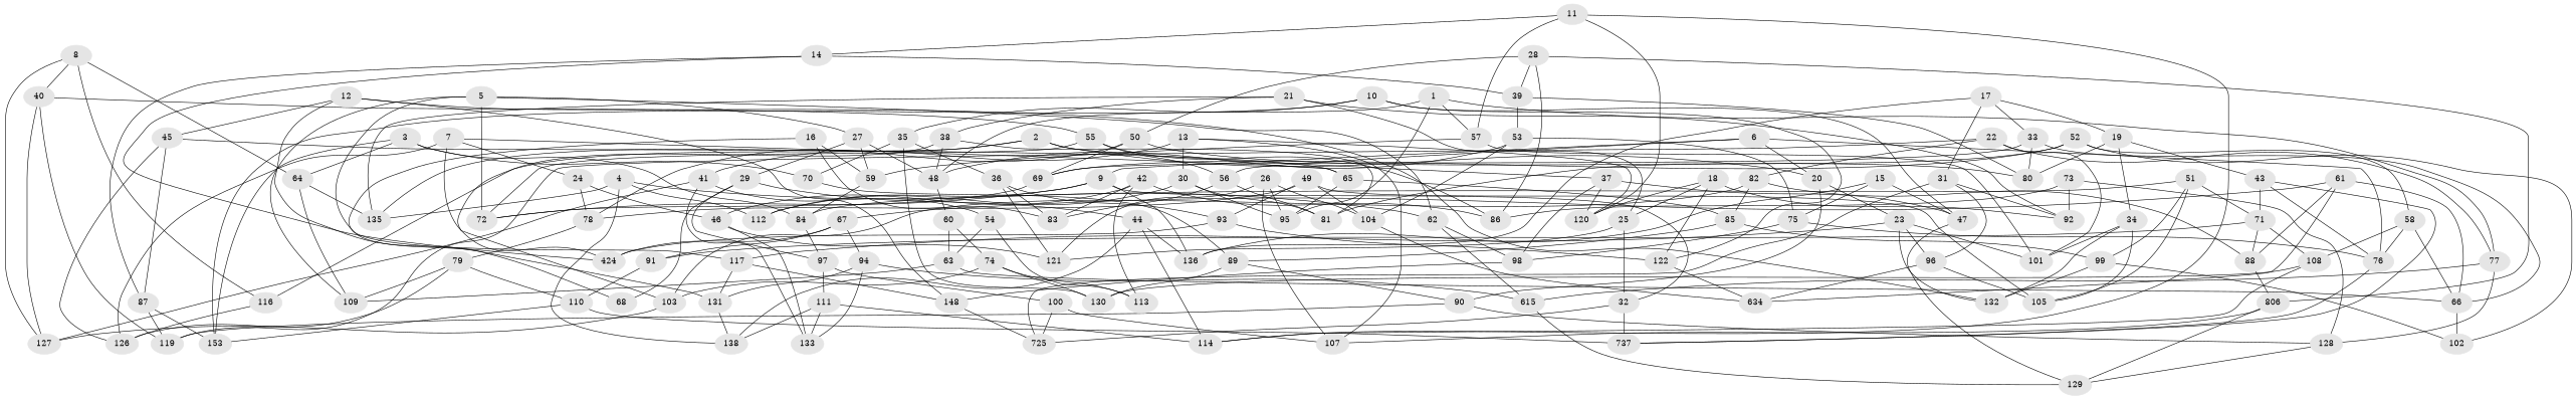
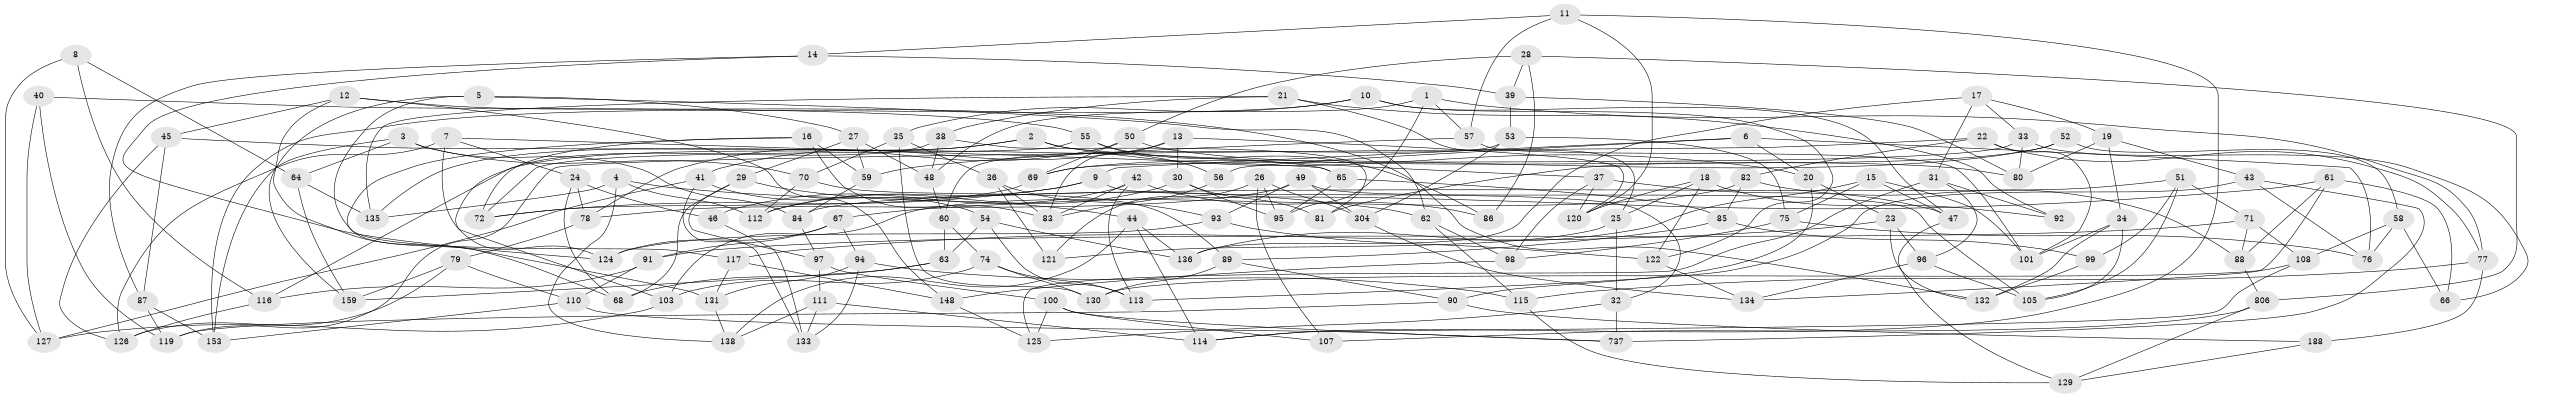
  graph {
    node [color=gray90 style=filled]
    1
    48
    57
    77
    95
    60
    101
    59
-   115 [label=615]
-   128
+   115
+   128 [label=188]
    2
    20
    37
    116
    135
    23
    90
    47
    120
    98
    126
    3
    64
    70
    84
    n26 [label=153]
-   109
+   109 [label=159]
    112
    89
    97
    4
    62
    138
    5
    27
    117
    29
    n38 [label=148]
    131
    6
    9
    56
    76
    32
    72
    83
    81
    7
    24
    65
-   124 [label=424]
+   124
    68
    46
    78
    85
    8
    40
    127
    119
    55
-   125 [label=725]
+   125
    n62 [label=737]
    10
    35
    122
    36
    130
    129
-   134 [label=634]
+   134
    11
    14
    114
    39
    87
    12
    45
    132
    13
    30
    41
    107
    54
    133
    80
    53
    15
    75
    136
    16
    17
    19
    31
    33
    34
    43
    92
    96
    66
    69
    18
    25
    121
    105
    113
    21
    38
    103
    22
    82
    88
    79
    26
-   104
+   104 [label=304]
    44
    28
    50
    86
    n118 [label=806]
    100
    111
-   102
    93
    63
    42
    74
    49
    51
    71
    99
    108
    91
    52
    58
    61
    67
    94
    110
-   73
    1 -- 48
    1 -- 57
    1 -- 77
    1 -- 95
    48 -- 60
    57 -- 101
    57 -- 59
    77 -- 115
    77 -- 128
    60 -- 63
    60 -- 74
    59 -- 84
    115 -- 129
    128 -- 129
    2 -- 20
    2 -- 37
    2 -- 116
    2 -- 135
    20 -- 23
    20 -- 90
    37 -- 47
    37 -- 120
    37 -- 98
    116 -- 126
    23 -- 117
    23 -- 132
    23 -- 96
    90 -- 128
    90 -- 119
    47 -- 129
    98 -- n38
    3 -- 64
    3 -- 70
    3 -- 84
    3 -- n26
    64 -- 135
    64 -- 109
+   70 -- 112
    70 -- 89
    84 -- 97
    89 -- 90
    89 -- 130
    97 -- 100
    97 -- 111
    4 -- 135
    4 -- 112
    4 -- 62
    4 -- 138
    62 -- 115
    62 -- 98
    5 -- 109
    5 -- 62
    5 -- 27
    5 -- 117
    27 -- 48
    27 -- 59
    27 -- 29
    117 -- n38
    117 -- 131
    29 -- 97
    29 -- 68
    29 -- 44
    n38 -- 125
    131 -- 138
    6 -- 20
    6 -- 9
    6 -- 56
    6 -- 76
    9 -- 112
    9 -- 32
    9 -- 72
    56 -- 83
-   56 -- 81
    32 -- 125
    32 -- n62
    7 -- 126
    7 -- 24
    7 -- 65
    7 -- 124
+   24 -- 68
    24 -- 46
    24 -- 78
    65 -- 95
    65 -- 85
    46 -- 133
-   46 -- 121
    78 -- 79
    85 -- 89
    85 -- 99
    8 -- 116
    8 -- 64
-   8 -- 40
    8 -- 127
    40 -- 127
    40 -- 119
    40 -- 55
    55 -- 56
    55 -- 72
    55 -- 86
    10 -- 47
    10 -- n26
    10 -- 35
    10 -- 122
    35 -- 70
    35 -- 36
    35 -- 130
    122 -- 134
    36 -- 83
    36 -- 121
    36 -- 93
    11 -- 57
    11 -- 120
    11 -- 14
    11 -- 114
    14 -- 124
    14 -- 39
    14 -- 87
    39 -- 80
    39 -- 53
    87 -- n26
    87 -- 119
    12 -- n38
    12 -- 131
    12 -- 45
    12 -- 132
    45 -- 126
    45 -- 65
    45 -- 87
    13 -- 120
    13 -- 30
    13 -- 41
-   13 -- 107
+   13 -- 83
    30 -- 95
    30 -- 112
    30 -- 81
    41 -- 127
    41 -- 54
    41 -- 133
-   9 -- 136
+   54 -- 136
    54 -- 113
    54 -- 63
-   53 -- 48
+   53 -- 60
    53 -- 75
    53 -- 104
-   23 -- 101
+   15 -- 101
    15 -- 47
    15 -- 75
    15 -- 136
    75 -- 98
    75 -- 76
    16 -- 59
-   5 -- 72
+   16 -- 72
    16 -- 83
    16 -- 68
    17 -- 136
    17 -- 19
    17 -- 31
    17 -- 33
    19 -- 80
    19 -- 34
    19 -- 43
    31 -- 125
    31 -- 92
    31 -- 96
    33 -- 80
    33 -- 66
    33 -- 69
    34 -- 101
    34 -- 132
    34 -- 105
    43 -- 76
    43 -- n62
-   43 -- 71
+   43 -- 113
    96 -- 134
    96 -- 105
-   66 -- 102
    69 -- 72
    18 -- 120
    18 -- 122
    18 -- 92
    18 -- 25
    25 -- 32
    25 -- 121
    21 -- 135
    21 -- 92
    21 -- 25
    21 -- 38
    38 -- 48
    38 -- 81
    38 -- 103
    103 -- 127
    22 -- 77
    22 -- 101
    22 -- 119
    22 -- 82
    82 -- 85
    82 -- 103
    82 -- 88
    88 -- n118
    79 -- 126
    79 -- 109
    79 -- 110
    26 -- 95
    26 -- 107
    26 -- 121
    26 -- 104
    104 -- 134
    44 -- 138
    44 -- 114
    44 -- 136
    28 -- 39
    28 -- 50
    28 -- 86
    28 -- n118
    50 -- 78
    50 -- 80
    50 -- 69
    n118 -- 129
    n118 -- 107
    100 -- 125
-   76 -- n62
+   100 -- n62
    100 -- 107
    111 -- 138
    111 -- 114
    111 -- 133
    93 -- 124
    93 -- 122
    63 -- 109
-   63 -- 66
+   63 -- 68
    42 -- 83
    42 -- 46
    42 -- 113
    42 -- 86
    74 -- 130
    74 -- 113
    74 -- 103
    49 -- 78
    49 -- 105
    49 -- 104
    49 -- 93
    51 -- 84
    51 -- 105
    51 -- 71
    51 -- 99
    71 -- 88
    71 -- 108
    71 -- 91
    99 -- 132
-   99 -- 102
    108 -- 130
    108 -- 114
+   91 -- 116
    91 -- 110
    52 -- 81
    52 -- 69
-   52 -- 102
    52 -- 58
    58 -- 76
    58 -- 66
    58 -- 108
    61 -- 134
    61 -- 66
    61 -- 88
    61 -- 67
    67 -- 124
    67 -- 91
    67 -- 94
    94 -- 115
    94 -- 131
    94 -- 133
    110 -- n26
    110 -- n62
-   73 -- 128
-   73 -- 92
-   73 -- 86
  }
